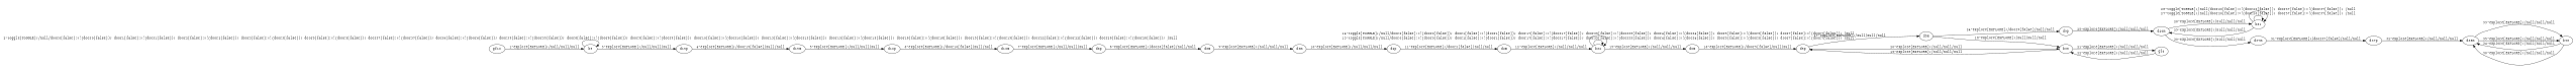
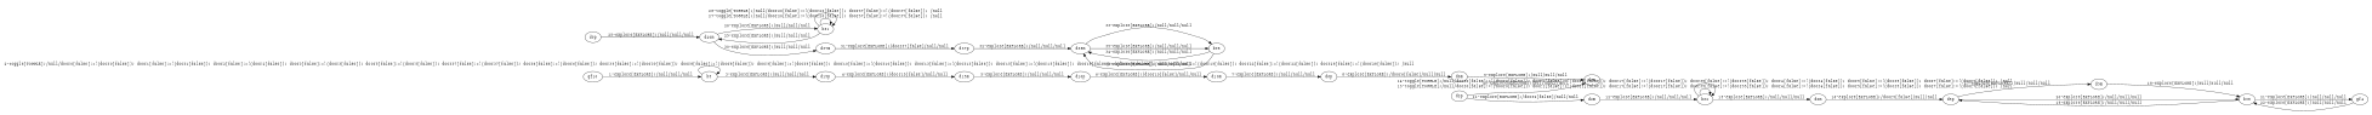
  digraph {
    fontname="Courier Prime"
    rankdir=LR
    node [fontname="Courier Prime"]
    edge [fontname="Courier Prime"]
    gf10
    b5
    d15p
    d15m
    d10p
    d10m
    d6p
    d6m
    d3m
    d2p
    d2m
    b62
    n13 [label=d0m]
    d5p
    d9m
    b38
    d9p
    gf4
    d20m
    b61
    d37m
    d37p
    d38m
    b98
    gf10 -> b5 [label="1-explore[EXPLORE];/null/null/null"]
    b5 -> b5 [label="2-toggle[TOGGLE];/null/door0[false]:=!(door0[false]); door1[false]:=!(door1[false]); door2[false]:=!(door2[false]); door3[false]:=!(door3[false]); door5[false]:=!(door5[false]); door37[false]:=!(door37[false]); door6[false]:=!(door6[false]); door39[false]:=!(door39[false]); door8[false]:=!(door8[false]); door9[false]:=!(door9[false]); door10[false]:=!(door10[false]); door13[false]:=!(door13[false]); door15[false]:=!(door15[false]); door18[false]:=!(door18[false]); door19[false]:=!(door19[false]); door22[false]:=!(door22[false]); door28[false]:=!(door28[false]); /null"]
    b5 -> d15p [label="3-explore[EXPLORE];/null/null/null"]
    d15p -> d15m [label="4-explore[EXPLORE];/door15[false]/null/null"]
    d15m -> d10p [label="5-explore[EXPLORE];/null/null/null"]
    d10p -> d10m [label="6-explore[EXPLORE];/door10[false]/null/null"]
    d10m -> d6p [label="7-explore[EXPLORE];/null/null/null"]
    d6p -> d6m [label="8-explore[EXPLORE];/door6[false]/null/null"]
    d6m -> d3m [label="9-explore[EXPLORE];/null/null/null"]
-   d3m -> d2p [label="10-explore[EXPLORE];/null/null/null"]
+   d2p -> d3m [label="10-explore[EXPLORE];/null/null/null"]
    d2p -> d2m [label="11-explore[EXPLORE];/door2[false]/null/null"]
    d2m -> b62 [label="12-explore[EXPLORE];/null/null/null"]
    b62 -> b62 [label="13-toggle[TOGGLE];/null/door0[false]:=!(door0[false]); door1[false]:=!(door1[false]); door17[false]:=!(door17[false]); door35[false]:=!(door35[false]); door4[false]:=!(door4[false]); door5[false]:=!(door5[false]); door7[false]:=!(door7[false]); /null"]
    b62 -> b62 [label="14-toggle[TOGGLE];/null/door0[false]:=!(door0[false]); door1[false]:=!(door1[false]); door17[false]:=!(door17[false]); door35[false]:=!(door35[false]); door4[false]:=!(door4[false]); door5[false]:=!(door5[false]); door7[false]:=!(door7[false]); /null"]
    b62 -> n13 [label="15-explore[EXPLORE];/null/null/null"]
    n13 -> d5p [label="16-explore[EXPLORE];/door5[false]/null/null"]
    d5p -> d9m [label="17-explore[EXPLORE];/null/null/null"]
    d5p -> b38 [label="20-explore[EXPLORE];/null/null/null"]
    d9m -> b38 [label="18-explore[EXPLORE];/null/null/null"]
-   d9m -> d9p [label="24-explore[EXPLORE];/door9[false]/null/null"]
    b38 -> d5p [label="19-explore[EXPLORE];/null/null/null"]
    b38 -> gf4 [label="21-explore[EXPLORE];/null/null/null"]
    d9p -> d20m [label="25-explore[EXPLORE];/null/null/null"]
    gf4 -> b38 [label="22-explore[EXPLORE];/null/null/null"]
    d20m -> b61 [label="26-explore[EXPLORE];/null/null/null"]
    d20m -> d37m [label="30-explore[EXPLORE];/null/null/null"]
    b61 -> d20m [label="29-explore[EXPLORE];/null/null/null"]
    b61 -> b61 [label="27-toggle[TOGGLE];/null/door20[false]:=!(door20[false]); door37[false]:=!(door37[false]); /null"]
    b61 -> b61 [label="28-toggle[TOGGLE];/null/door20[false]:=!(door20[false]); door37[false]:=!(door37[false]); /null"]
    d37m -> d37p [label="31-explore[EXPLORE];/door37[false]/null/null"]
    d37p -> d38m [label="32-explore[EXPLORE];/null/null/null"]
    d38m -> b98 [label="33-explore[EXPLORE];/null/null/null"]
    d38m -> b98 [label="35-explore[EXPLORE];/null/null/null"]
    b98 -> d38m [label="34-explore[EXPLORE];/null/null/null"]
    b98 -> d38m [label="36-explore[EXPLORE];/null/null/null"]
  }
